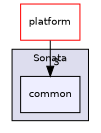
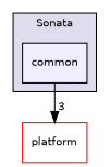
  digraph {
    compound=true
    node [fontname=Helvetica fontsize=10 shape=box style=filled]
    n1 [fillcolor="#eeeeff" label=common pencolor=black]
    n2 [color=red fillcolor=white label=platform]
    subgraph cluster_1 {
      bgcolor="#ddddee"
      fontname=Helvetica
      fontsize=10
      label=Sonata
      pencolor=black
      n1
    }
-   n2 -> n1 [headlabel=3 labeldistance=1.5 labelfontname=Helvetica labelfontsize=10]
+   n1 -> n2 [headlabel=3 labeldistance=1.5 labelfontname=Helvetica labelfontsize=10]
  }
